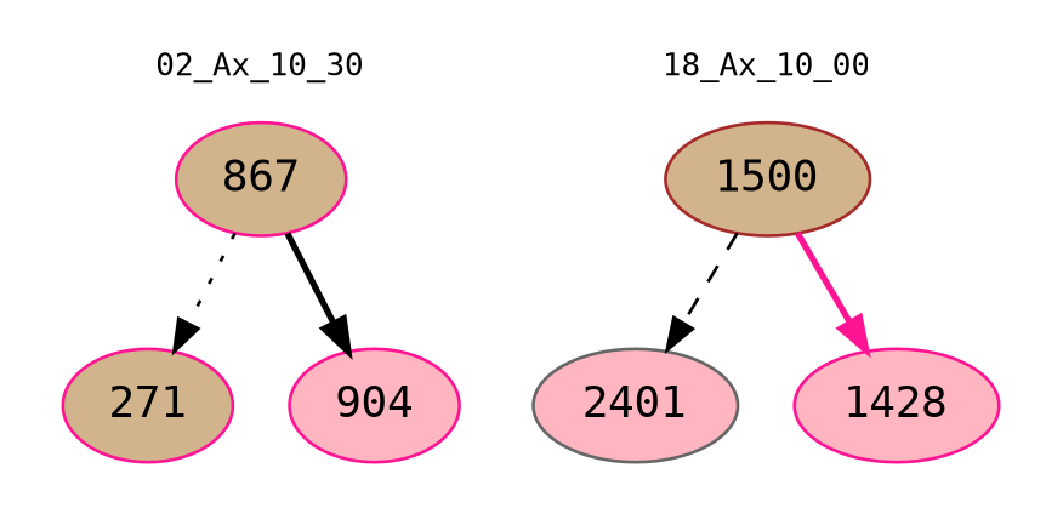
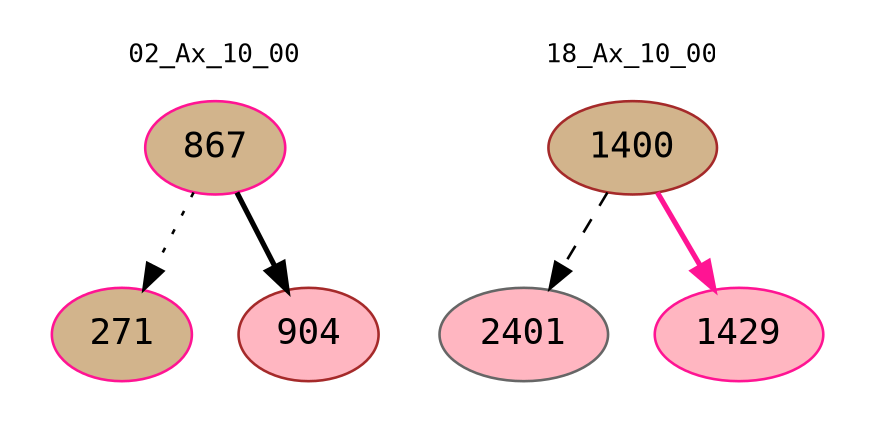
  digraph {
    fontname="DejaVu Sans Mono"
    node [color=deeppink fillcolor=tan fontname="DejaVu Sans Mono" style=filled]
    edge [color=black fontname="DejaVu Sans Mono" style=bold]
    n1 [label=867]
    n2 [label=271]
-   n3 [fillcolor=lightpink label=904]
-   n4 [color=brown label=1500]
+   n3 [color=brown fillcolor=lightpink label=904]
+   n4 [color=brown label=1400]
    n5 [color=gray40 fillcolor=lightpink label=2401]
-   n6 [fillcolor=lightpink label=1428]
+   n6 [fillcolor=lightpink label=1429]
    subgraph cluster_1 {
      color=white
      fontsize=10
-     label="02_Ax_10_30"
+     label="02_Ax_10_00"
      n1
      n2
      n3
    }
    subgraph cluster_2 {
      color=white
      fontsize=10
      label="18_Ax_10_00"
      n4
      n5
      n6
    }
    n1 -> n2 [style=dotted]
    n1 -> n3
    n4 -> n5 [style=dashed]
    n4 -> n6 [color=deeppink]
  }
